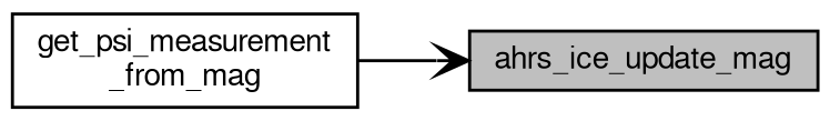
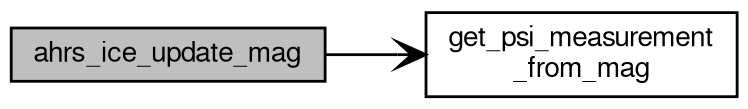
  digraph {
    rankdir=LR
    node [color=black fontname=FreeSans fontsize=10 shape=record style=filled]
    n1 [fillcolor=grey75 fontcolor=black height=0.2 label=ahrs_ice_update_mag width=0.4]
    n2 [fillcolor=white height=0.2 label="get_psi_measurement\l_from_mag" width=0.4]
-   n2 -> n1 [color=black fontname=FreeSans fontsize=10 labelfontname=FreeSans labelfontsize=10 style=solid arrowhead=vee]
+   n1 -> n2 [color=black fontname=FreeSans fontsize=10 labelfontname=FreeSans labelfontsize=10 style=solid arrowhead=vee]
  }
